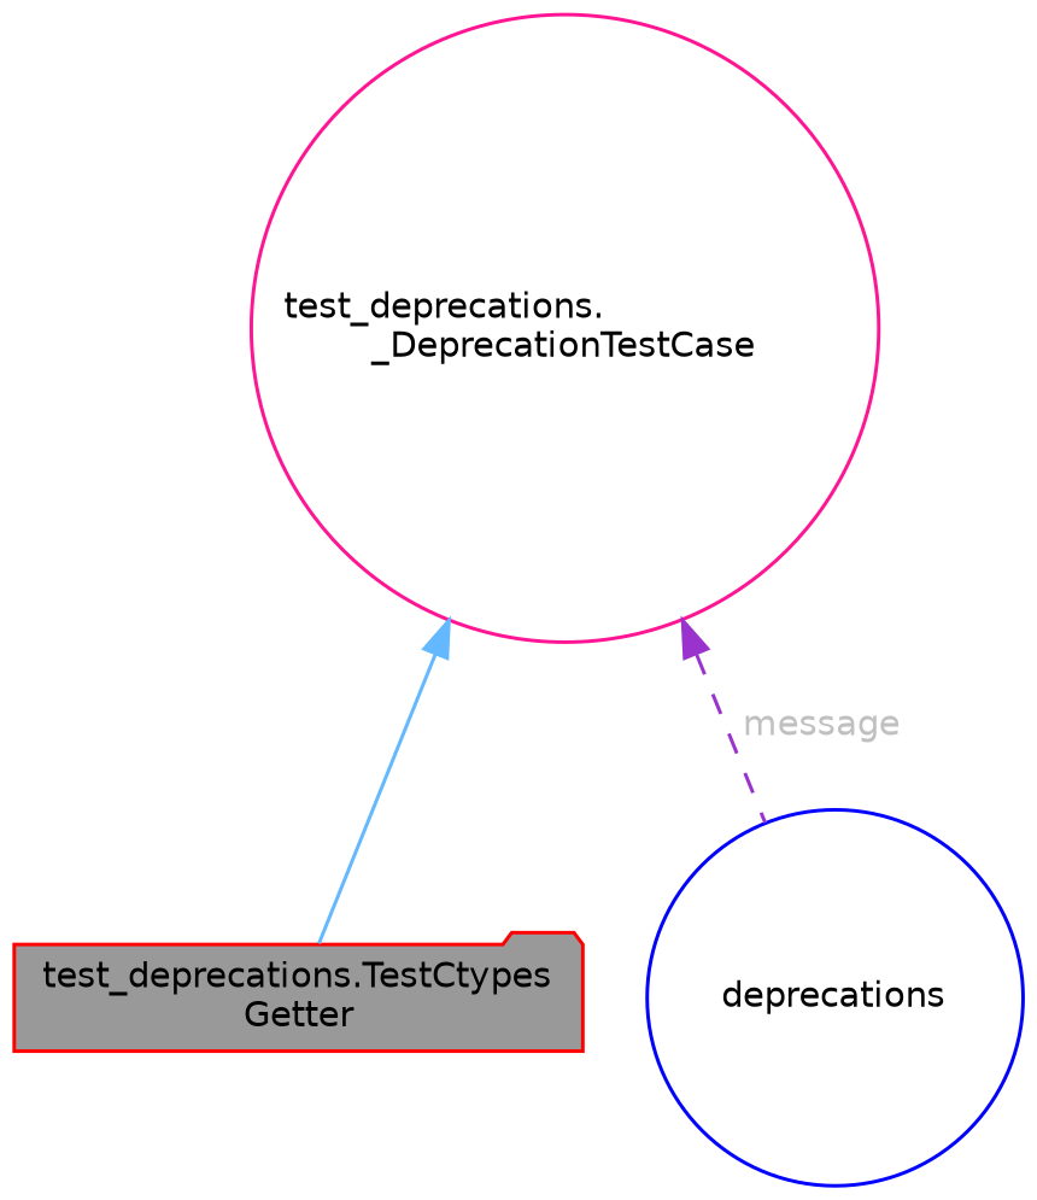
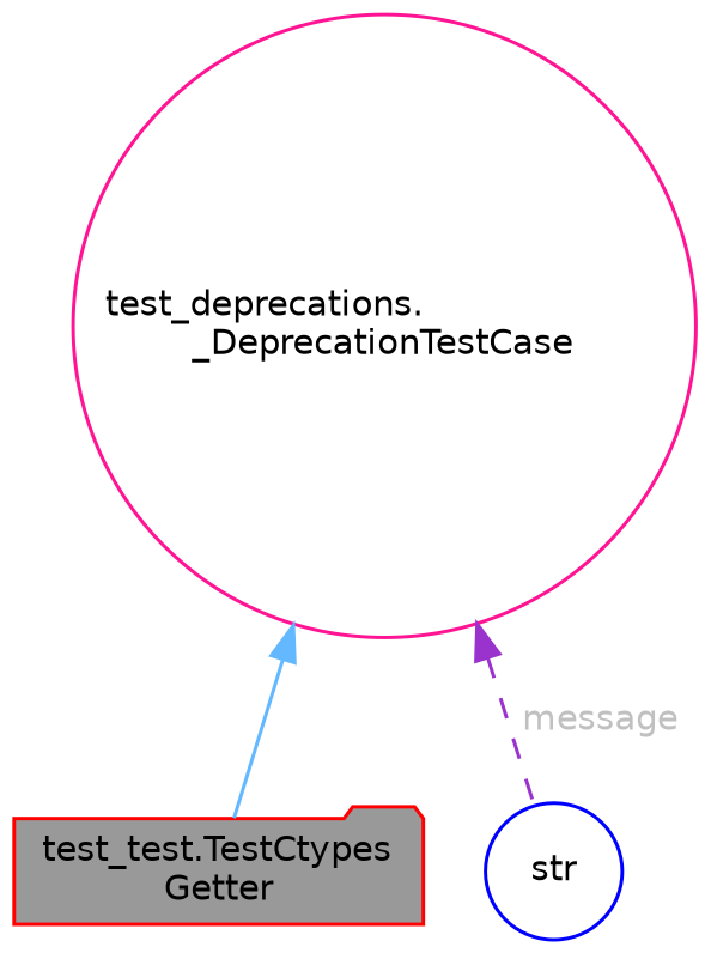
  digraph {
    node [fillcolor=white fontname=Helvetica fontsize=10 shape=circle style=filled]
    edge [dir=back fontname=Helvetica fontsize=10 labelfontname=Helvetica labelfontsize=10]
-   n1 [color=red fillcolor=grey60 fontcolor=black height=0.2 label="test_deprecations.TestCtypes\lGetter" shape=folder width=0.4]
+   n1 [color=red fillcolor=grey60 fontcolor=black height=0.2 label="test_test.TestCtypes\lGetter" shape=folder width=0.4]
    n2 [color=deeppink height=0.2 label="test_deprecations.\l_DeprecationTestCase" width=0.4]
-   n3 [color=blue height=0.2 label=deprecations width=0.4]
+   n3 [color=blue height=0.2 label=str width=0.4]
    n2 -> n1 [color=steelblue1 style=solid]
    n2 -> n3 [color=darkorchid3 fontcolor=grey label=" message" style=dashed]
  }
